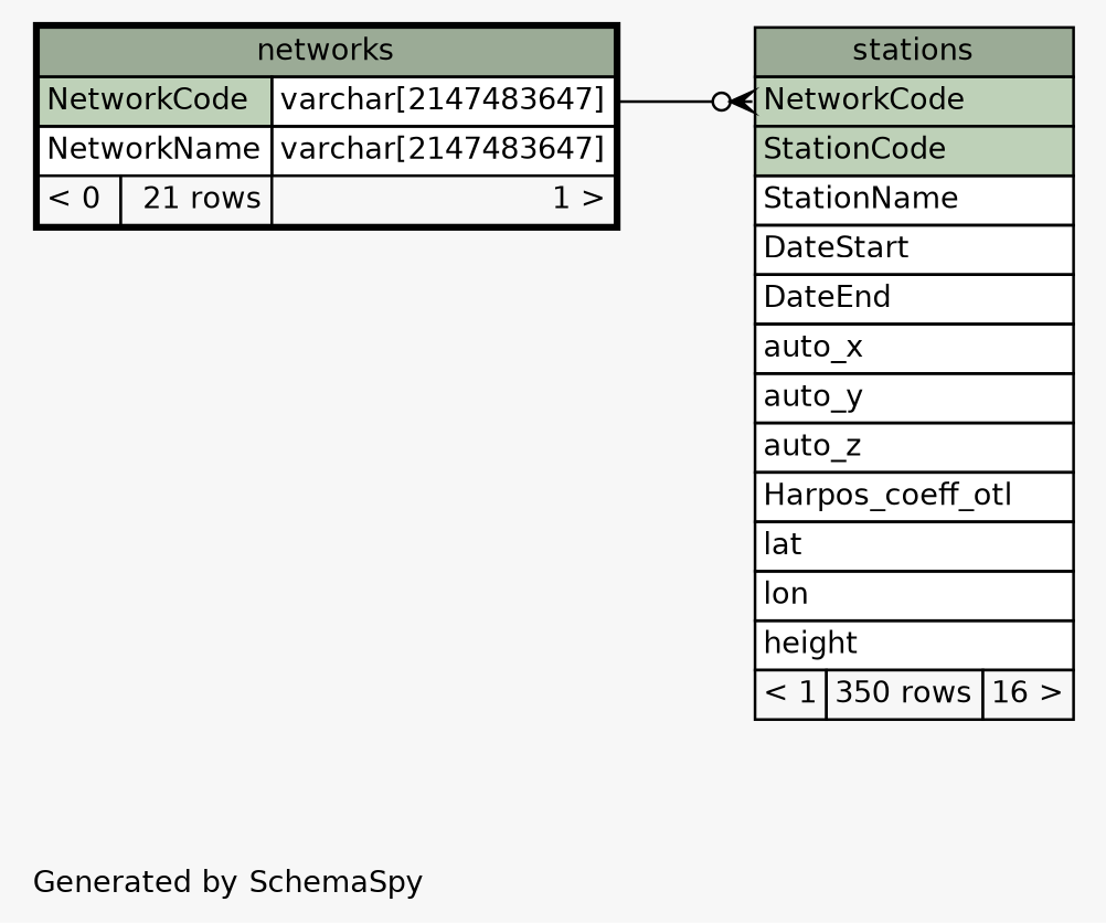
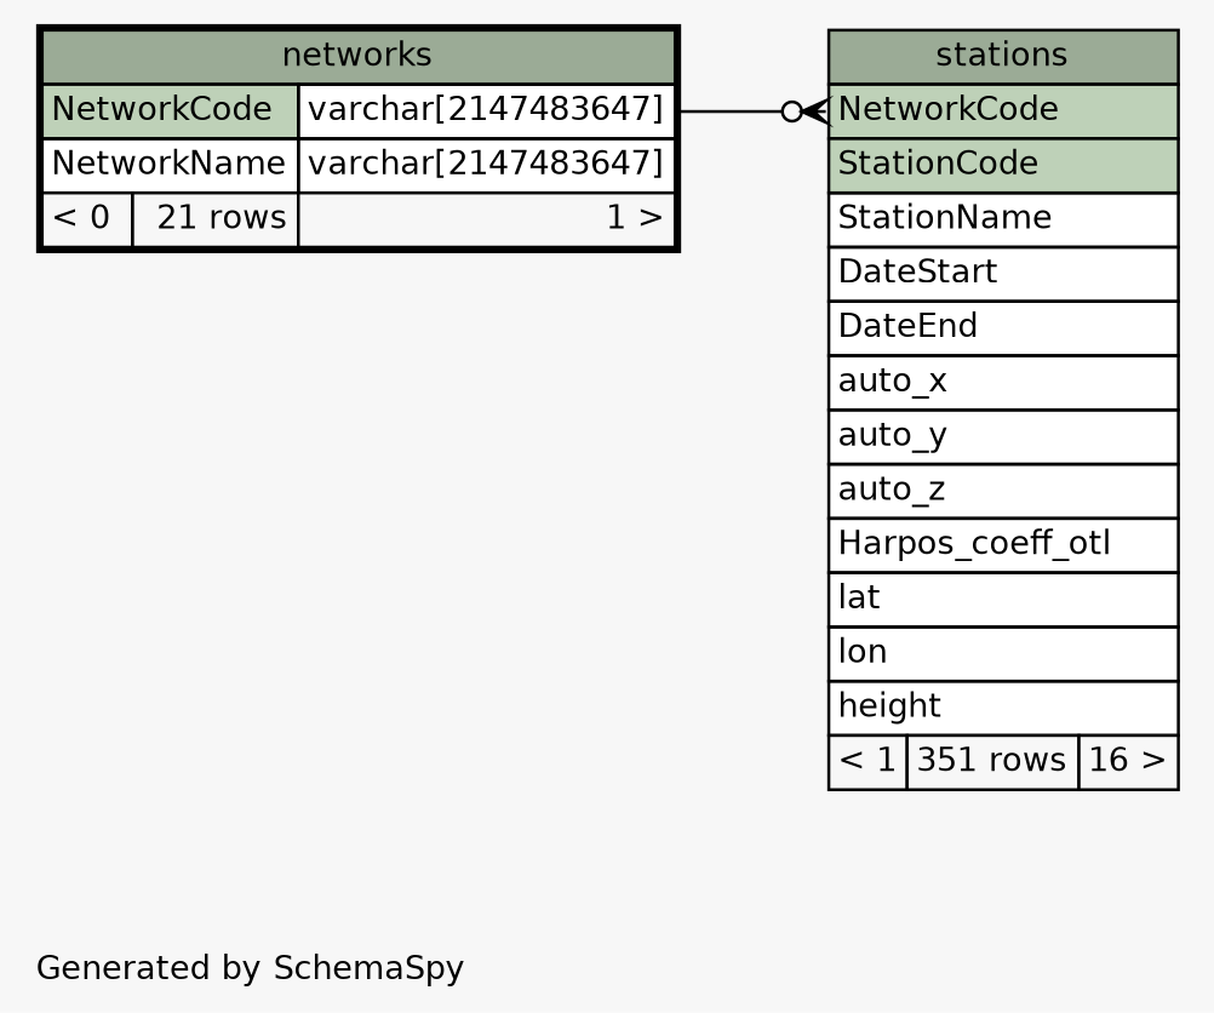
  digraph {
    bgcolor="#f7f7f7"
    fontname=Helvetica
    fontsize=11
    label="\nGenerated by SchemaSpy"
    labeljust=l
    nodesep=0.18
    rankdir=RL
    ranksep=0.46
    node [fontname=Helvetica fontsize=11 shape=plaintext]
-   n1 [label=<     <TABLE BORDER="0" CELLBORDER="1" CELLSPACING="0" BGCOLOR="#ffffff">       <TR><TD COLSPAN="3" BGCOLOR="#9bab96" ALIGN="CENTER">stations</TD></TR>       <TR><TD PORT="NetworkCode" COLSPAN="3" BGCOLOR="#bed1b8" ALIGN="LEFT">NetworkCode</TD></TR>       <TR><TD PORT="StationCode" COLSPAN="3" BGCOLOR="#bed1b8" ALIGN="LEFT">StationCode</TD></TR>       <TR><TD PORT="StationName" COLSPAN="3" ALIGN="LEFT">StationName</TD></TR>       <TR><TD PORT="DateStart" COLSPAN="3" ALIGN="LEFT">DateStart</TD></TR>       <TR><TD PORT="DateEnd" COLSPAN="3" ALIGN="LEFT">DateEnd</TD></TR>       <TR><TD PORT="auto_x" COLSPAN="3" ALIGN="LEFT">auto_x</TD></TR>       <TR><TD PORT="auto_y" COLSPAN="3" ALIGN="LEFT">auto_y</TD></TR>       <TR><TD PORT="auto_z" COLSPAN="3" ALIGN="LEFT">auto_z</TD></TR>       <TR><TD PORT="Harpos_coeff_otl" COLSPAN="3" ALIGN="LEFT">Harpos_coeff_otl</TD></TR>       <TR><TD PORT="lat" COLSPAN="3" ALIGN="LEFT">lat</TD></TR>       <TR><TD PORT="lon" COLSPAN="3" ALIGN="LEFT">lon</TD></TR>       <TR><TD PORT="height" COLSPAN="3" ALIGN="LEFT">height</TD></TR>       <TR><TD ALIGN="LEFT" BGCOLOR="#f7f7f7">&lt; 1</TD><TD ALIGN="RIGHT" BGCOLOR="#f7f7f7">350 rows</TD><TD ALIGN="RIGHT" BGCOLOR="#f7f7f7">16 &gt;</TD></TR>     </TABLE>>]
+   n1 [label=<     <TABLE BORDER="0" CELLBORDER="1" CELLSPACING="0" BGCOLOR="#ffffff">       <TR><TD COLSPAN="3" BGCOLOR="#9bab96" ALIGN="CENTER">stations</TD></TR>       <TR><TD PORT="NetworkCode" COLSPAN="3" BGCOLOR="#bed1b8" ALIGN="LEFT">NetworkCode</TD></TR>       <TR><TD PORT="StationCode" COLSPAN="3" BGCOLOR="#bed1b8" ALIGN="LEFT">StationCode</TD></TR>       <TR><TD PORT="StationName" COLSPAN="3" ALIGN="LEFT">StationName</TD></TR>       <TR><TD PORT="DateStart" COLSPAN="3" ALIGN="LEFT">DateStart</TD></TR>       <TR><TD PORT="DateEnd" COLSPAN="3" ALIGN="LEFT">DateEnd</TD></TR>       <TR><TD PORT="auto_x" COLSPAN="3" ALIGN="LEFT">auto_x</TD></TR>       <TR><TD PORT="auto_y" COLSPAN="3" ALIGN="LEFT">auto_y</TD></TR>       <TR><TD PORT="auto_z" COLSPAN="3" ALIGN="LEFT">auto_z</TD></TR>       <TR><TD PORT="Harpos_coeff_otl" COLSPAN="3" ALIGN="LEFT">Harpos_coeff_otl</TD></TR>       <TR><TD PORT="lat" COLSPAN="3" ALIGN="LEFT">lat</TD></TR>       <TR><TD PORT="lon" COLSPAN="3" ALIGN="LEFT">lon</TD></TR>       <TR><TD PORT="height" COLSPAN="3" ALIGN="LEFT">height</TD></TR>       <TR><TD ALIGN="LEFT" BGCOLOR="#f7f7f7">&lt; 1</TD><TD ALIGN="RIGHT" BGCOLOR="#f7f7f7">351 rows</TD><TD ALIGN="RIGHT" BGCOLOR="#f7f7f7">16 &gt;</TD></TR>     </TABLE>>]
    n2 [label=<     <TABLE BORDER="2" CELLBORDER="1" CELLSPACING="0" BGCOLOR="#ffffff">       <TR><TD COLSPAN="3" BGCOLOR="#9bab96" ALIGN="CENTER">networks</TD></TR>       <TR><TD PORT="NetworkCode" COLSPAN="2" BGCOLOR="#bed1b8" ALIGN="LEFT">NetworkCode</TD><TD PORT="NetworkCode.type" ALIGN="LEFT">varchar[2147483647]</TD></TR>       <TR><TD PORT="NetworkName" COLSPAN="2" ALIGN="LEFT">NetworkName</TD><TD PORT="NetworkName.type" ALIGN="LEFT">varchar[2147483647]</TD></TR>       <TR><TD ALIGN="LEFT" BGCOLOR="#f7f7f7">&lt; 0</TD><TD ALIGN="RIGHT" BGCOLOR="#f7f7f7">21 rows</TD><TD ALIGN="RIGHT" BGCOLOR="#f7f7f7">1 &gt;</TD></TR>     </TABLE>>]
    n1 -> n2 [arrowhead=none arrowsize=0.8 arrowtail=crowodot dir=back headport="NetworkCode.type:e" tailport="NetworkCode:w"]
  }
